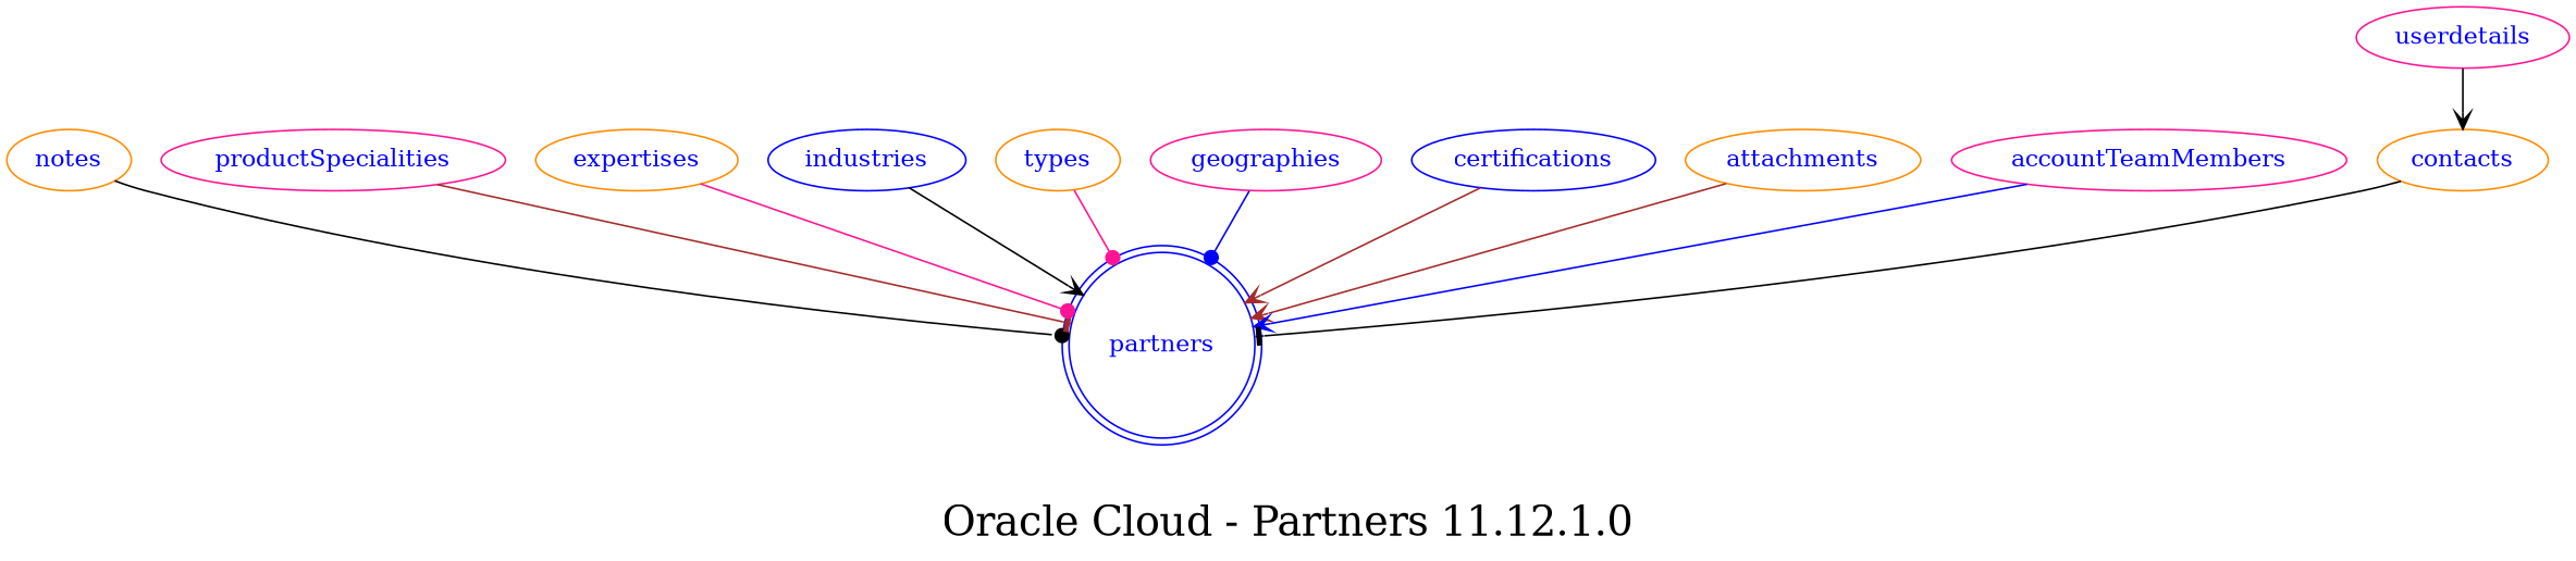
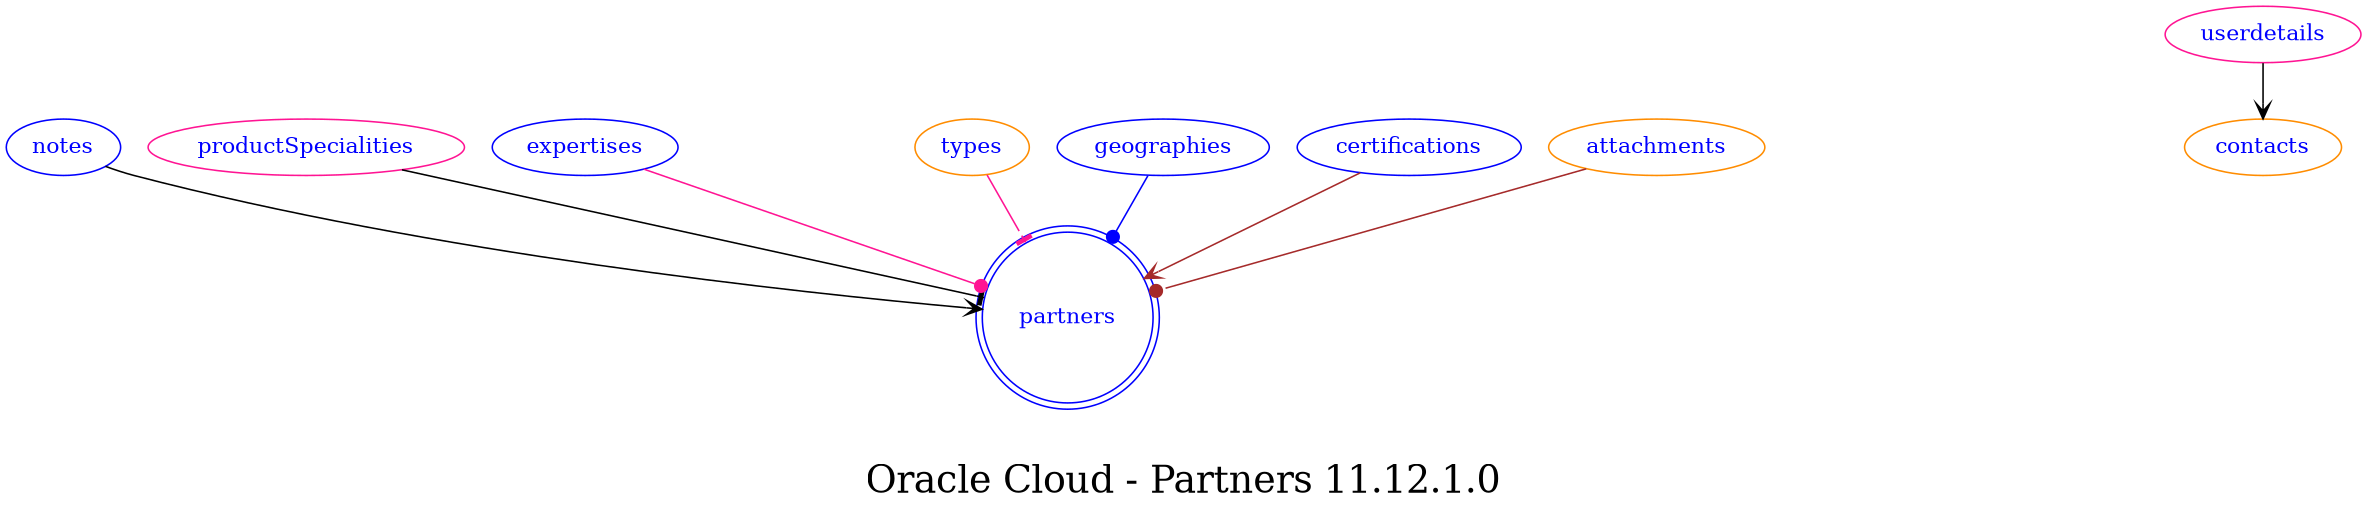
  digraph {
    fontsize=24
    label="Oracle Cloud - Partners 11.12.1.0"
    splines=true
    node [color=blue fontcolor=blue shape=ellipse]
    edge [arrowhead=vee arrowtail=none color=black fontcolor=blue]
    partners [shape=doublecircle]
-   notes [color=darkorange]
+   notes
    productSpecialities [color=deeppink]
-   expertises [color=darkorange]
-   industries
+   expertises
    types [color=darkorange]
-   geographies [color=deeppink]
+   geographies
    certifications
    attachments [color=darkorange]
-   accountTeamMembers [color=deeppink]
    contacts [color=darkorange]
    userdetails [color=deeppink]
-   notes -> partners [arrowhead=dot]
-   productSpecialities -> partners [arrowhead=tee color=brown]
+   notes -> partners
+   productSpecialities -> partners [arrowhead=tee]
    expertises -> partners [arrowhead=dot color=deeppink]
-   industries -> partners
-   types -> partners [arrowhead=dot color=deeppink]
+   types -> partners [arrowhead=tee color=deeppink]
    geographies -> partners [arrowhead=dot color=blue]
    certifications -> partners [color=brown]
-   attachments -> partners [color=brown]
-   accountTeamMembers -> partners [color=blue]
-   contacts -> partners [arrowhead=tee]
+   attachments -> partners [arrowhead=dot color=brown]
    userdetails -> contacts
  }
